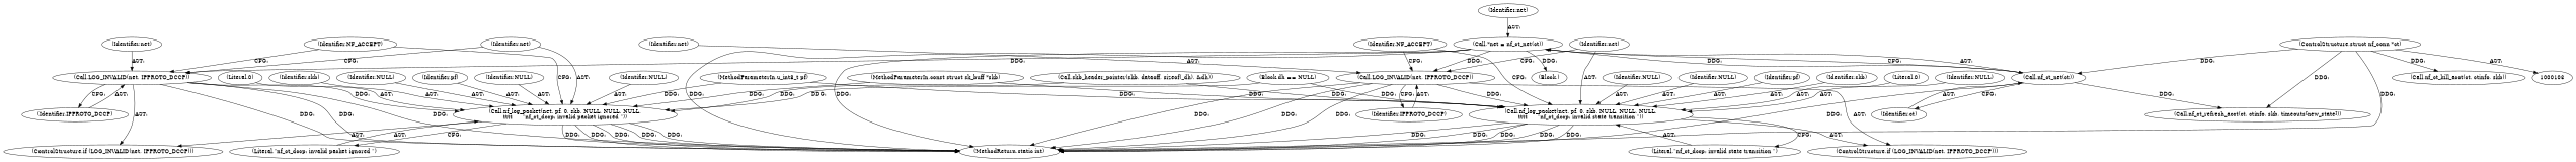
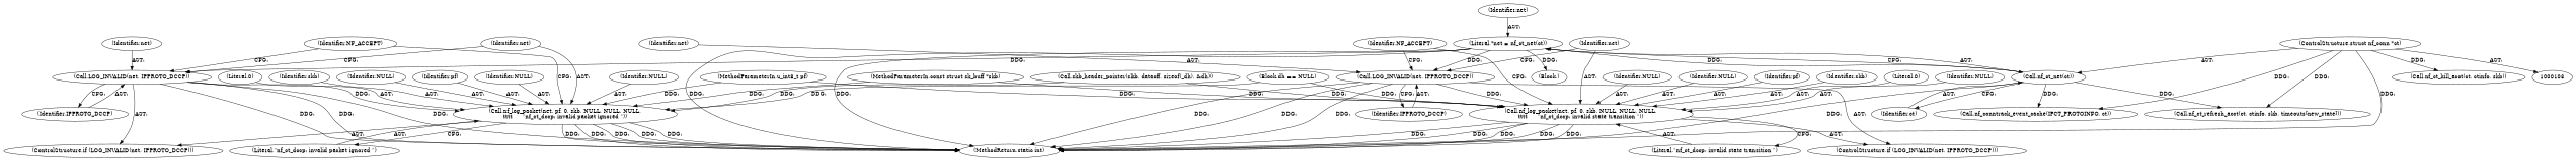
  digraph {
-   n1 [label="(Call,*net = nf_ct_net(ct))"]
+   n1 [label="(Literal,*net = nf_ct_net(ct))"]
    n2 [label="(Call,nf_ct_net(ct))"]
    n3 [label="(Call,LOG_INVALID(net, IPPROTO_DCCP))"]
    n4 [label="(Call,LOG_INVALID(net, IPPROTO_DCCP))"]
    n5 [label="(Block,)"]
    n6 [label="(MethodReturn,static int)"]
    n7 [label="(Identifier,ct)"]
+   n8 [label="(Call,nf_conntrack_event_cache(IPCT_PROTOINFO, ct))"]
    n9 [label="(Call,nf_ct_refresh_acct(ct, ctinfo, skb, timeouts[new_state]))"]
    n10 [label="(Call,nf_log_packet(net, pf, 0, skb, NULL, NULL, NULL,\n\t\t\t\t      \"nf_ct_dccp: invalid packet ignored \"))"]
    n11 [label="(Identifier,IPPROTO_DCCP)"]
    n12 [label="(ControlStructure,if (LOG_INVALID(net, IPPROTO_DCCP)))"]
    n13 [label="(Call,nf_log_packet(net, pf, 0, skb, NULL, NULL, NULL,\n\t\t\t\t      \"nf_ct_dccp: invalid state transition \"))"]
    n14 [label="(ControlStructure,if (LOG_INVALID(net, IPPROTO_DCCP)))"]
    n15 [label="(Identifier,IPPROTO_DCCP)"]
    n16 [label="(Call,nf_ct_kill_acct(ct, ctinfo, skb))"]
    n17 [label="(ControlStructure,struct nf_conn *ct)"]
    1000103
    n19 [label="(Literal,\"nf_ct_dccp: invalid packet ignored \")"]
    n20 [label="(Literal,\"nf_ct_dccp: invalid state transition \")"]
    n21 [label="(MethodParameterIn,u_int8_t pf)"]
    n22 [label="(Call,skb_header_pointer(skb, dataoff, sizeof(_dh), &dh))"]
    n23 [label="(Identifier,skb)"]
    n24 [label="(Identifier,net)"]
    n25 [label="(Block,dh == NULL)"]
    n26 [label="(Literal,0)"]
    n27 [label="(Identifier,net)"]
    n28 [label="(Identifier,net)"]
    n29 [label="(Identifier,net)"]
    n30 [label="(Identifier,NULL)"]
    n31 [label="(Identifier,NF_ACCEPT)"]
    n32 [label="(Identifier,NF_ACCEPT)"]
    n33 [label="(Identifier,NULL)"]
    n34 [label="(Identifier,NULL)"]
    n35 [label="(Identifier,NULL)"]
    n36 [label="(Identifier,net)"]
    n37 [label="(Identifier,NULL)"]
    n38 [label="(Identifier,pf)"]
    n39 [label="(Identifier,NULL)"]
    n40 [label="(Identifier,pf)"]
    n41 [label="(Literal,0)"]
    n42 [label="(Identifier,skb)"]
    n43 [label="(MethodParameterIn,const struct sk_buff *skb)"]
    n1 -> n2 [label="CFG: "]
    n1 -> n3 [label="DDG: "]
    n1 -> n4 [label="DDG: "]
    n1 -> n5 [label="DDG: "]
    n1 -> n6 [label="DDG: "]
    n1 -> n6 [label="DDG: "]
    n2 -> n1 [label="AST: "]
    n2 -> n1 [label="DDG: "]
    n2 -> n6 [label="DDG: "]
    n2 -> n7 [label="CFG: "]
+   n2 -> n8 [label="DDG: "]
    n2 -> n9 [label="DDG: "]
    n3 -> n6 [label="DDG: "]
    n3 -> n6 [label="DDG: "]
    n3 -> n6 [label="DDG: "]
    n3 -> n10 [label="DDG: "]
    n3 -> n11 [label="CFG: "]
    n3 -> n12 [label="AST: "]
    n4 -> n6 [label="DDG: "]
    n4 -> n6 [label="DDG: "]
    n4 -> n6 [label="DDG: "]
    n4 -> n13 [label="DDG: "]
    n4 -> n14 [label="AST: "]
    n4 -> n15 [label="CFG: "]
    n7 -> n2 [label="AST: "]
    n10 -> n6 [label="DDG: "]
    n10 -> n6 [label="DDG: "]
    n10 -> n6 [label="DDG: "]
    n10 -> n6 [label="DDG: "]
    n10 -> n6 [label="DDG: "]
    n10 -> n12 [label="AST: "]
    n10 -> n19 [label="CFG: "]
    n11 -> n3 [label="AST: "]
    n13 -> n6 [label="DDG: "]
    n13 -> n6 [label="DDG: "]
    n13 -> n6 [label="DDG: "]
    n13 -> n6 [label="DDG: "]
    n13 -> n6 [label="DDG: "]
    n13 -> n14 [label="AST: "]
    n13 -> n20 [label="CFG: "]
    n15 -> n4 [label="AST: "]
-   n17 -> n2 [label="DDG: "]
+   n17 -> n2 [label="AST: "]
    n17 -> n6 [label="DDG: "]
+   n17 -> n8 [label="DDG: "]
    n17 -> n9 [label="DDG: "]
    n17 -> n16 [label="DDG: "]
    n17 -> 1000103 [label="AST: "]
    n19 -> n10 [label="AST: "]
    n20 -> n13 [label="AST: "]
    n21 -> n10 [label="DDG: "]
    n21 -> n13 [label="DDG: "]
    n22 -> n10 [label="DDG: "]
    n22 -> n13 [label="DDG: "]
    n23 -> n13 [label="AST: "]
    n24 -> n3 [label="AST: "]
    n25 -> n10 [label="DDG: "]
    n25 -> n13 [label="DDG: "]
    n26 -> n13 [label="AST: "]
    n27 -> n4 [label="CFG: "]
    n27 -> n13 [label="AST: "]
    n28 -> n1 [label="AST: "]
    n29 -> n3 [label="CFG: "]
    n29 -> n10 [label="AST: "]
    n30 -> n10 [label="AST: "]
    n31 -> n4 [label="CFG: "]
    n31 -> n13 [label="CFG: "]
    n32 -> n3 [label="CFG: "]
    n32 -> n10 [label="CFG: "]
    n33 -> n13 [label="AST: "]
    n34 -> n10 [label="AST: "]
    n35 -> n13 [label="AST: "]
    n36 -> n4 [label="AST: "]
    n37 -> n10 [label="AST: "]
    n38 -> n10 [label="AST: "]
    n39 -> n13 [label="AST: "]
    n40 -> n13 [label="AST: "]
    n41 -> n10 [label="AST: "]
    n42 -> n10 [label="AST: "]
    n43 -> n10 [label="DDG: "]
    n43 -> n13 [label="DDG: "]
  }
